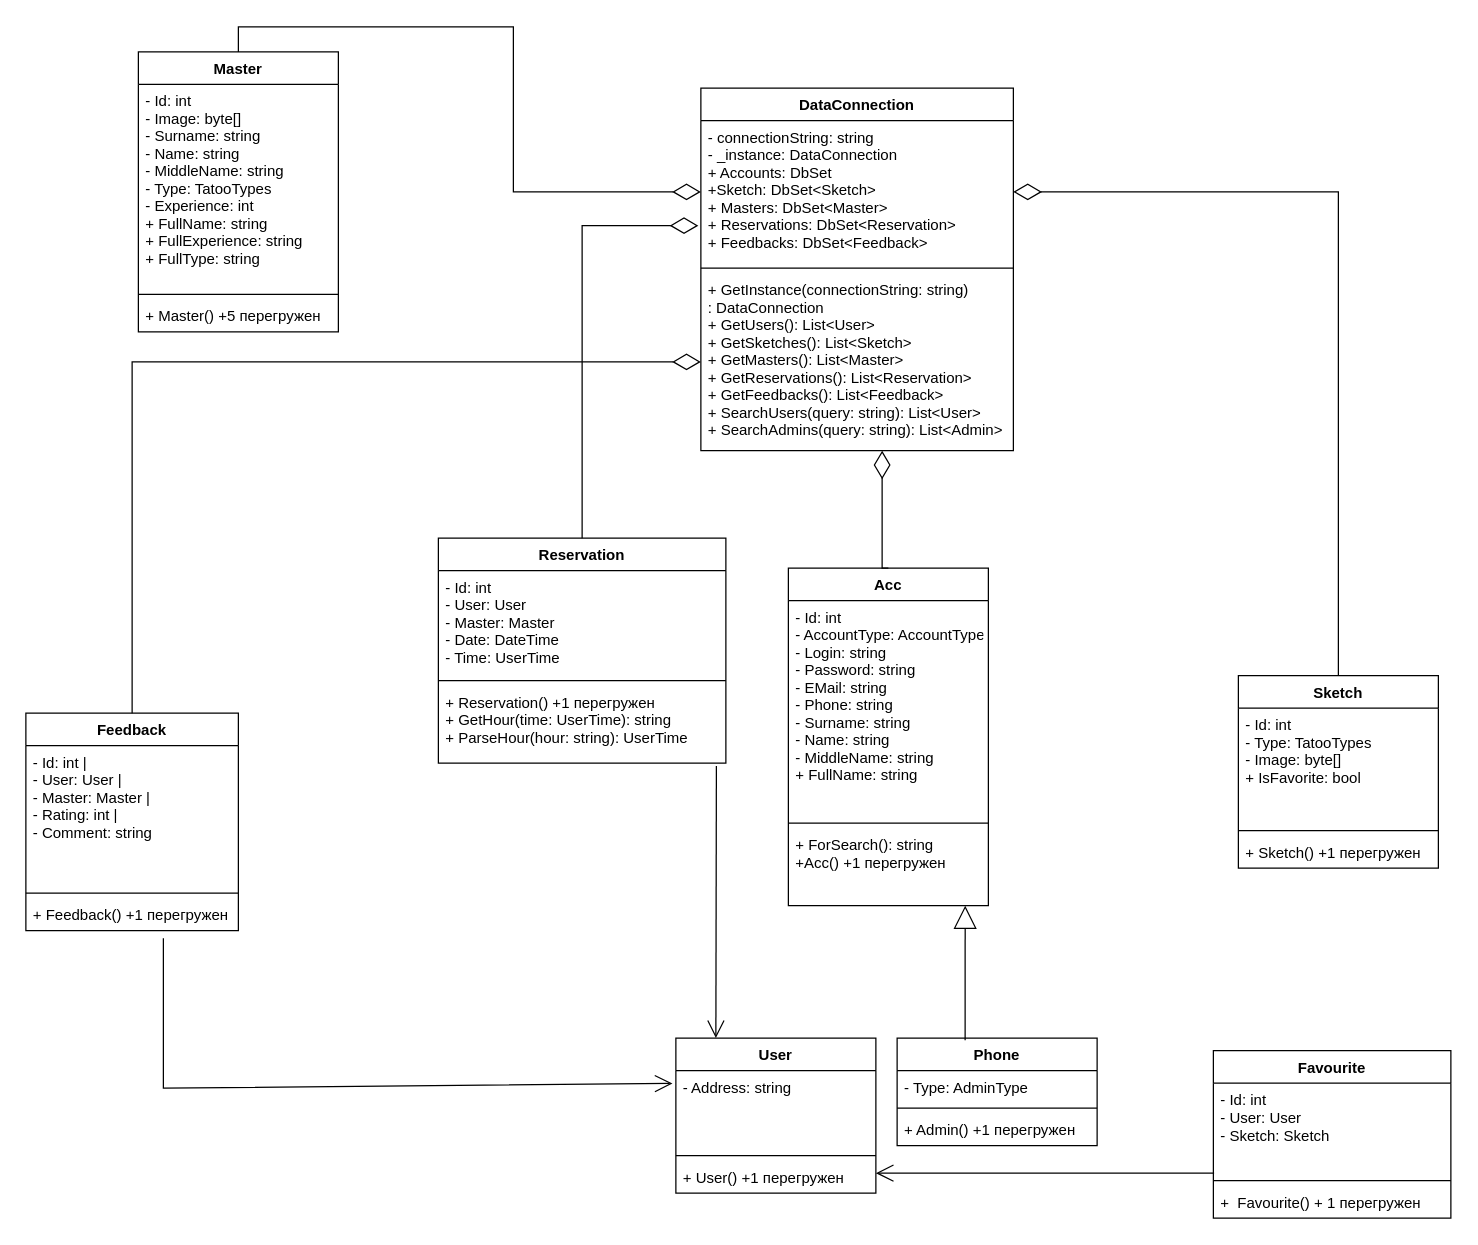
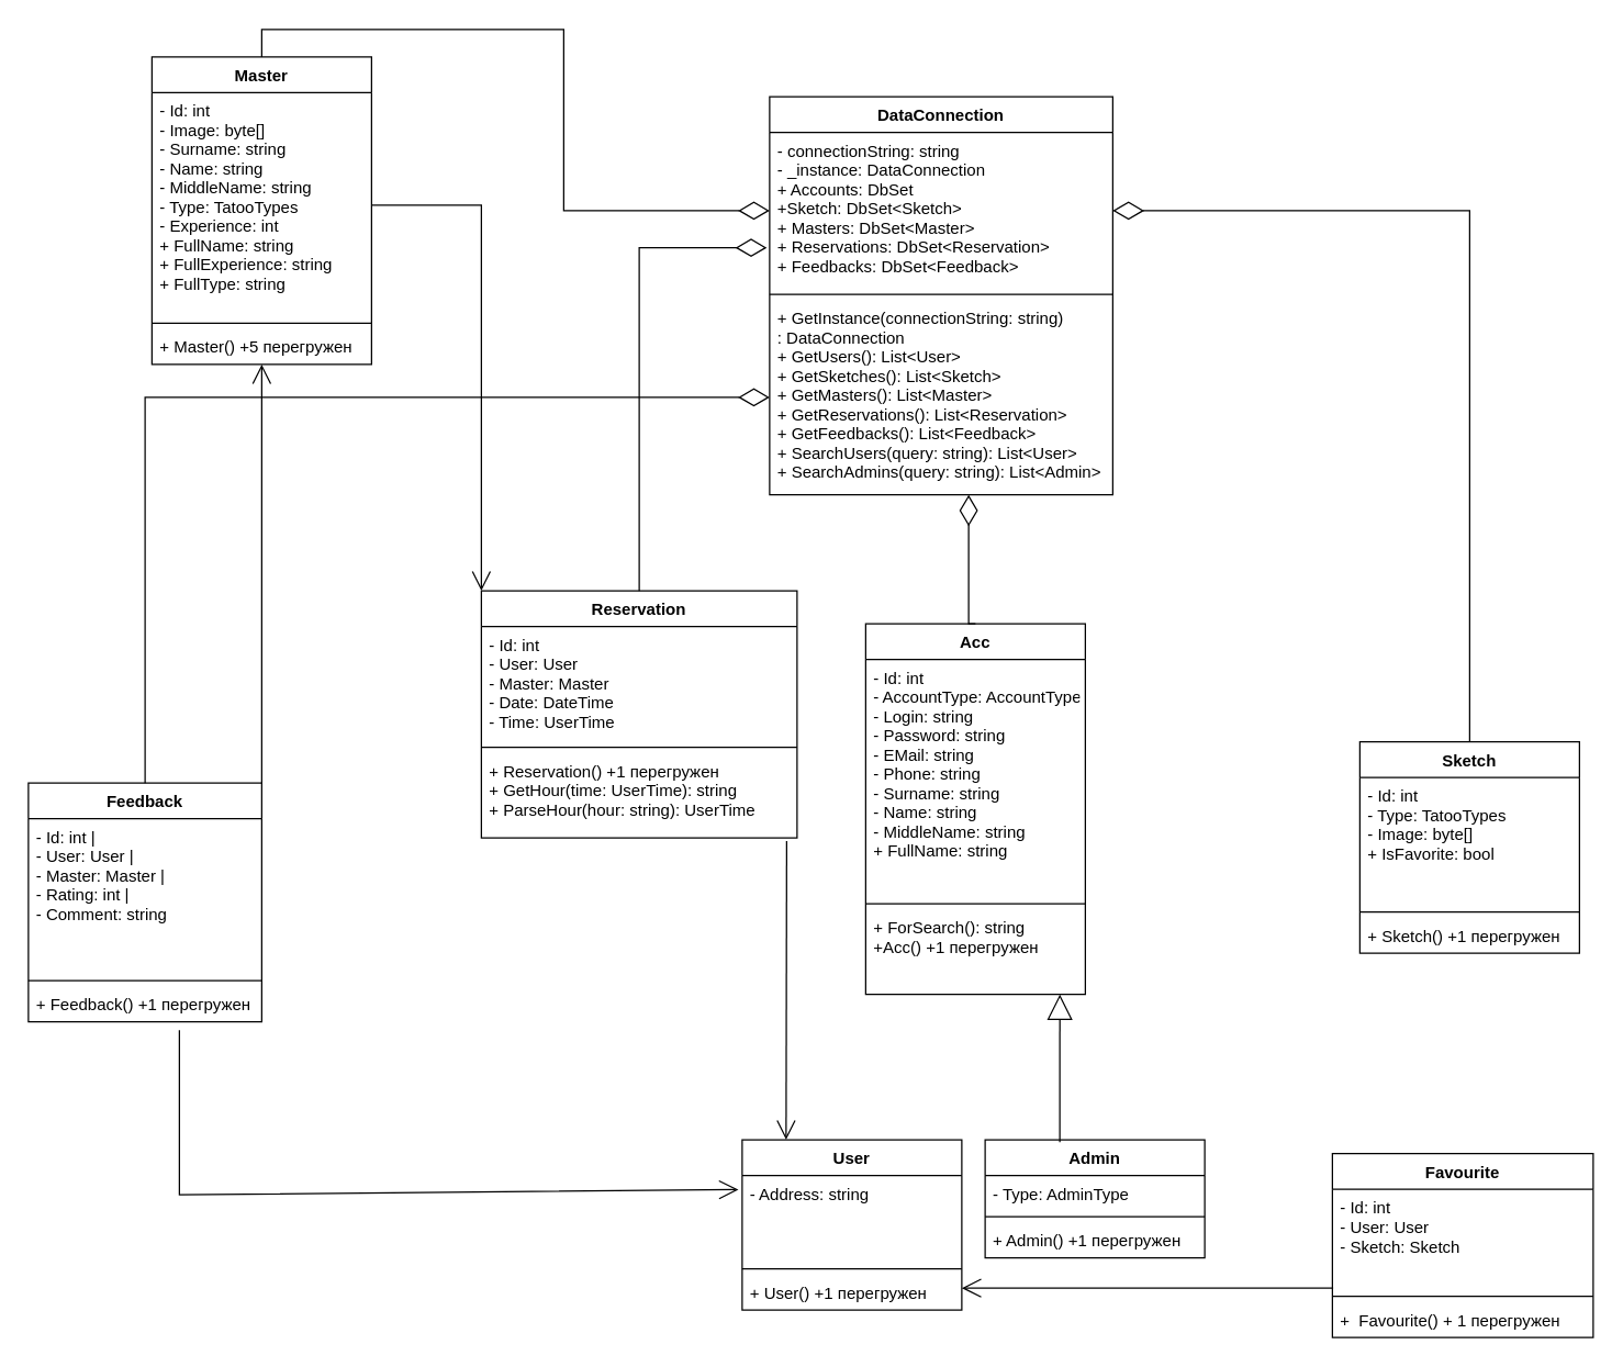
  <mxCell id="0" />
  <mxCell id="1" parent="0" />
  <mxCell id="2" value="DataConnection" style="swimlane;fontStyle=1;align=center;verticalAlign=top;childLayout=stackLayout;horizontal=1;startSize=26;horizontalStack=0;resizeParent=1;resizeParentMax=0;resizeLast=0;collapsible=1;marginBottom=0;" parent="1" vertex="1"><mxGeometry x="560" y="49" width="250" height="290" as="geometry" /></mxCell>
  <mxCell id="3" value=" - connectionString: string&#10;- _instance: DataConnection &#10;+ Accounts: DbSet&#10;+Sketch: DbSet&lt;Sketch&gt;&#10; + Masters: DbSet&lt;Master&gt;&#10;+ Reservations: DbSet&lt;Reservation&gt; &#10;+ Feedbacks: DbSet&lt;Feedback&gt; " style="text;strokeColor=none;fillColor=none;align=left;verticalAlign=top;spacingLeft=4;spacingRight=4;overflow=hidden;rotatable=0;points=[[0,0.5],[1,0.5]];portConstraint=eastwest;" parent="2" vertex="1"><mxGeometry y="26" width="250" height="114" as="geometry" /></mxCell>
  <mxCell id="4" value="" style="line;strokeWidth=1;fillColor=none;align=left;verticalAlign=middle;spacingTop=-1;spacingLeft=3;spacingRight=3;rotatable=0;labelPosition=right;points=[];portConstraint=eastwest;strokeColor=inherit;" parent="2" vertex="1"><mxGeometry y="140" width="250" height="8" as="geometry" /></mxCell>
  <mxCell id="5" value="+ GetInstance(connectionString: string)&#10;: DataConnection &#10;+ GetUsers(): List&lt;User&gt; &#10;+ GetSketches(): List&lt;Sketch&gt; &#10;+ GetMasters(): List&lt;Master&gt; &#10;+ GetReservations(): List&lt;Reservation&gt;&#10;+ GetFeedbacks(): List&lt;Feedback&gt;&#10;+ SearchUsers(query: string): List&lt;User&gt;&#10;+ SearchAdmins(query: string): List&lt;Admin&gt; " style="text;strokeColor=none;fillColor=none;align=left;verticalAlign=top;spacingLeft=4;spacingRight=4;overflow=hidden;rotatable=0;points=[[0,0.5],[1,0.5]];portConstraint=eastwest;" parent="2" vertex="1"><mxGeometry y="148" width="250" height="142" as="geometry" /></mxCell>
  <mxCell id="6" value="Reservation" style="swimlane;fontStyle=1;align=center;verticalAlign=top;childLayout=stackLayout;horizontal=1;startSize=26;horizontalStack=0;resizeParent=1;resizeParentMax=0;resizeLast=0;collapsible=1;marginBottom=0;" parent="1" vertex="1"><mxGeometry x="350" y="409" width="230" height="180" as="geometry" /></mxCell>
  <mxCell id="7" value="- Id: int &#10;- User: User &#10;- Master: Master &#10;- Date: DateTime &#10;- Time: UserTime" style="text;strokeColor=none;fillColor=none;align=left;verticalAlign=top;spacingLeft=4;spacingRight=4;overflow=hidden;rotatable=0;points=[[0,0.5],[1,0.5]];portConstraint=eastwest;" parent="6" vertex="1"><mxGeometry y="26" width="230" height="84" as="geometry" /></mxCell>
  <mxCell id="8" value="" style="line;strokeWidth=1;fillColor=none;align=left;verticalAlign=middle;spacingTop=-1;spacingLeft=3;spacingRight=3;rotatable=0;labelPosition=right;points=[];portConstraint=eastwest;strokeColor=inherit;" parent="6" vertex="1"><mxGeometry y="110" width="230" height="8" as="geometry" /></mxCell>
  <mxCell id="9" value="+ Reservation() +1 перегружен&#10;+ GetHour(time: UserTime): string &#10;+ ParseHour(hour: string): UserTime " style="text;strokeColor=none;fillColor=none;align=left;verticalAlign=top;spacingLeft=4;spacingRight=4;overflow=hidden;rotatable=0;points=[[0,0.5],[1,0.5]];portConstraint=eastwest;" parent="6" vertex="1"><mxGeometry y="118" width="230" height="62" as="geometry" /></mxCell>
  <mxCell id="10" value="Feedback" style="swimlane;fontStyle=1;align=center;verticalAlign=top;childLayout=stackLayout;horizontal=1;startSize=26;horizontalStack=0;resizeParent=1;resizeParentMax=0;resizeLast=0;collapsible=1;marginBottom=0;" parent="1" vertex="1"><mxGeometry x="20" y="549" width="170" height="174" as="geometry" /></mxCell>
  <mxCell id="11" value="- Id: int             |&#10;- User: User          |&#10;- Master: Master      |&#10;- Rating: int         |&#10;- Comment: string " style="text;strokeColor=none;fillColor=none;align=left;verticalAlign=top;spacingLeft=4;spacingRight=4;overflow=hidden;rotatable=0;points=[[0,0.5],[1,0.5]];portConstraint=eastwest;" parent="10" vertex="1"><mxGeometry y="26" width="170" height="114" as="geometry" /></mxCell>
  <mxCell id="12" value="" style="line;strokeWidth=1;fillColor=none;align=left;verticalAlign=middle;spacingTop=-1;spacingLeft=3;spacingRight=3;rotatable=0;labelPosition=right;points=[];portConstraint=eastwest;strokeColor=inherit;" parent="10" vertex="1"><mxGeometry y="140" width="170" height="8" as="geometry" /></mxCell>
  <mxCell id="13" value="+ Feedback() +1 перегружен" style="text;strokeColor=none;fillColor=none;align=left;verticalAlign=top;spacingLeft=4;spacingRight=4;overflow=hidden;rotatable=0;points=[[0,0.5],[1,0.5]];portConstraint=eastwest;" parent="10" vertex="1"><mxGeometry y="148" width="170" height="26" as="geometry" /></mxCell>
  <mxCell id="14" value="Master" style="swimlane;fontStyle=1;align=center;verticalAlign=top;childLayout=stackLayout;horizontal=1;startSize=26;horizontalStack=0;resizeParent=1;resizeParentMax=0;resizeLast=0;collapsible=1;marginBottom=0;" parent="1" vertex="1"><mxGeometry x="110" y="20" width="160" height="224" as="geometry" /></mxCell>
  <mxCell id="15" value="- Id: int &#10;- Image: byte[] &#10;- Surname: string &#10;- Name: string &#10;- MiddleName: string &#10;- Type: TatooTypes &#10;- Experience: int&#10;+ FullName: string &#10;+ FullExperience: string&#10;+ FullType: string&#10;" style="text;strokeColor=none;fillColor=none;align=left;verticalAlign=top;spacingLeft=4;spacingRight=4;overflow=hidden;rotatable=0;points=[[0,0.5],[1,0.5]];portConstraint=eastwest;" parent="14" vertex="1"><mxGeometry y="26" width="160" height="164" as="geometry" /></mxCell>
  <mxCell id="16" value="" style="line;strokeWidth=1;fillColor=none;align=left;verticalAlign=middle;spacingTop=-1;spacingLeft=3;spacingRight=3;rotatable=0;labelPosition=right;points=[];portConstraint=eastwest;strokeColor=inherit;" parent="14" vertex="1"><mxGeometry y="190" width="160" height="8" as="geometry" /></mxCell>
  <mxCell id="17" value="+ Master() +5 перегружен" style="text;strokeColor=none;fillColor=none;align=left;verticalAlign=top;spacingLeft=4;spacingRight=4;overflow=hidden;rotatable=0;points=[[0,0.5],[1,0.5]];portConstraint=eastwest;" parent="14" vertex="1"><mxGeometry y="198" width="160" height="26" as="geometry" /></mxCell>
  <mxCell id="18" value="Sketch" style="swimlane;fontStyle=1;align=center;verticalAlign=top;childLayout=stackLayout;horizontal=1;startSize=26;horizontalStack=0;resizeParent=1;resizeParentMax=0;resizeLast=0;collapsible=1;marginBottom=0;" parent="1" vertex="1"><mxGeometry x="990" y="519" width="160" height="154" as="geometry" /></mxCell>
  <mxCell id="19" value="- Id: int &#10;- Type: TatooTypes&#10;- Image: byte[]&#10;+ IsFavorite: bool" style="text;strokeColor=none;fillColor=none;align=left;verticalAlign=top;spacingLeft=4;spacingRight=4;overflow=hidden;rotatable=0;points=[[0,0.5],[1,0.5]];portConstraint=eastwest;" parent="18" vertex="1"><mxGeometry y="26" width="160" height="94" as="geometry" /></mxCell>
  <mxCell id="20" value="" style="line;strokeWidth=1;fillColor=none;align=left;verticalAlign=middle;spacingTop=-1;spacingLeft=3;spacingRight=3;rotatable=0;labelPosition=right;points=[];portConstraint=eastwest;strokeColor=inherit;" parent="18" vertex="1"><mxGeometry y="120" width="160" height="8" as="geometry" /></mxCell>
  <mxCell id="21" value="+ Sketch() +1 перегружен" style="text;strokeColor=none;fillColor=none;align=left;verticalAlign=top;spacingLeft=4;spacingRight=4;overflow=hidden;rotatable=0;points=[[0,0.5],[1,0.5]];portConstraint=eastwest;" parent="18" vertex="1"><mxGeometry y="128" width="160" height="26" as="geometry" /></mxCell>
  <mxCell id="22" value="Acc" style="swimlane;fontStyle=1;align=center;verticalAlign=top;childLayout=stackLayout;horizontal=1;startSize=26;horizontalStack=0;resizeParent=1;resizeParentMax=0;resizeLast=0;collapsible=1;marginBottom=0;" parent="1" vertex="1"><mxGeometry x="630" y="433" width="160" height="270" as="geometry" /></mxCell>
  <mxCell id="23" value="- Id: int &#10;- AccountType: AccountType &#10;- Login: string &#10;- Password: string &#10;- EMail: string &#10;- Phone: string &#10;- Surname: string &#10;- Name: string &#10;- MiddleName: string&#10;+ FullName: string" style="text;strokeColor=none;fillColor=none;align=left;verticalAlign=top;spacingLeft=4;spacingRight=4;overflow=hidden;rotatable=0;points=[[0,0.5],[1,0.5]];portConstraint=eastwest;" parent="22" vertex="1"><mxGeometry y="26" width="160" height="174" as="geometry" /></mxCell>
  <mxCell id="24" value="" style="line;strokeWidth=1;fillColor=none;align=left;verticalAlign=middle;spacingTop=-1;spacingLeft=3;spacingRight=3;rotatable=0;labelPosition=right;points=[];portConstraint=eastwest;strokeColor=inherit;" parent="22" vertex="1"><mxGeometry y="200" width="160" height="8" as="geometry" /></mxCell>
  <mxCell id="25" value="+ ForSearch(): string&#10;+Acc() +1 перегружен" style="text;strokeColor=none;fillColor=none;align=left;verticalAlign=top;spacingLeft=4;spacingRight=4;overflow=hidden;rotatable=0;points=[[0,0.5],[1,0.5]];portConstraint=eastwest;" parent="22" vertex="1"><mxGeometry y="208" width="160" height="62" as="geometry" /></mxCell>
  <mxCell id="26" value="User" style="swimlane;fontStyle=1;align=center;verticalAlign=top;childLayout=stackLayout;horizontal=1;startSize=26;horizontalStack=0;resizeParent=1;resizeParentMax=0;resizeLast=0;collapsible=1;marginBottom=0;" parent="1" vertex="1"><mxGeometry x="540" y="809" width="160" height="124" as="geometry" /></mxCell>
  <mxCell id="27" value="- Address: string &#10;" style="text;strokeColor=none;fillColor=none;align=left;verticalAlign=top;spacingLeft=4;spacingRight=4;overflow=hidden;rotatable=0;points=[[0,0.5],[1,0.5]];portConstraint=eastwest;" parent="26" vertex="1"><mxGeometry y="26" width="160" height="64" as="geometry" /></mxCell>
  <mxCell id="28" value="" style="line;strokeWidth=1;fillColor=none;align=left;verticalAlign=middle;spacingTop=-1;spacingLeft=3;spacingRight=3;rotatable=0;labelPosition=right;points=[];portConstraint=eastwest;strokeColor=inherit;" parent="26" vertex="1"><mxGeometry y="90" width="160" height="8" as="geometry" /></mxCell>
  <mxCell id="29" value="+ User() +1 перегружен" style="text;strokeColor=none;fillColor=none;align=left;verticalAlign=top;spacingLeft=4;spacingRight=4;overflow=hidden;rotatable=0;points=[[0,0.5],[1,0.5]];portConstraint=eastwest;" parent="26" vertex="1"><mxGeometry y="98" width="160" height="26" as="geometry" /></mxCell>
- <mxCell id="30" value="Phone" style="swimlane;fontStyle=1;align=center;verticalAlign=top;childLayout=stackLayout;horizontal=1;startSize=26;horizontalStack=0;resizeParent=1;resizeParentMax=0;resizeLast=0;collapsible=1;marginBottom=0;" parent="1" vertex="1"><mxGeometry x="717" y="809" width="160" height="86" as="geometry" /></mxCell>
+ <mxCell id="30" value="Admin" style="swimlane;fontStyle=1;align=center;verticalAlign=top;childLayout=stackLayout;horizontal=1;startSize=26;horizontalStack=0;resizeParent=1;resizeParentMax=0;resizeLast=0;collapsible=1;marginBottom=0;" parent="1" vertex="1"><mxGeometry x="717" y="809" width="160" height="86" as="geometry" /></mxCell>
  <mxCell id="31" value=" - Type: AdminType " style="text;strokeColor=none;fillColor=none;align=left;verticalAlign=top;spacingLeft=4;spacingRight=4;overflow=hidden;rotatable=0;points=[[0,0.5],[1,0.5]];portConstraint=eastwest;" parent="30" vertex="1"><mxGeometry y="26" width="160" height="26" as="geometry" /></mxCell>
  <mxCell id="32" value="" style="line;strokeWidth=1;fillColor=none;align=left;verticalAlign=middle;spacingTop=-1;spacingLeft=3;spacingRight=3;rotatable=0;labelPosition=right;points=[];portConstraint=eastwest;strokeColor=inherit;" parent="30" vertex="1"><mxGeometry y="52" width="160" height="8" as="geometry" /></mxCell>
  <mxCell id="33" value="+ Admin() +1 перегружен" style="text;strokeColor=none;fillColor=none;align=left;verticalAlign=top;spacingLeft=4;spacingRight=4;overflow=hidden;rotatable=0;points=[[0,0.5],[1,0.5]];portConstraint=eastwest;" parent="30" vertex="1"><mxGeometry y="60" width="160" height="26" as="geometry" /></mxCell>
  <mxCell id="34" value="" style="endArrow=block;endSize=16;endFill=0;html=1;rounded=0;exitX=0.34;exitY=0.019;exitDx=0;exitDy=0;entryX=0.884;entryY=1;entryDx=0;entryDy=0;exitPerimeter=0;entryPerimeter=0;" parent="1" source="30" target="25" edge="1"><mxGeometry width="160" relative="1" as="geometry"><mxPoint x="419" y="709" as="sourcePoint" /><mxPoint x="499" y="608" as="targetPoint" /></mxGeometry></mxCell>
+ <mxCell id="35" value="" style="endArrow=open;endFill=1;endSize=12;html=1;rounded=0;exitX=1;exitY=0.5;exitDx=0;exitDy=0;entryX=0;entryY=0;entryDx=0;entryDy=0;" parent="1" source="15" target="6" edge="1"><mxGeometry width="160" relative="1" as="geometry"><mxPoint x="350" y="189" as="sourcePoint" /><mxPoint x="300" y="419" as="targetPoint" /><Array as="points"><mxPoint x="350" y="128" /></Array></mxGeometry></mxCell>
  <mxCell id="36" value="" style="endArrow=open;endFill=1;endSize=12;html=1;rounded=0;exitX=0.967;exitY=1.036;exitDx=0;exitDy=0;exitPerimeter=0;" parent="1" source="9" edge="1"><mxGeometry width="160" relative="1" as="geometry"><mxPoint x="470" y="129" as="sourcePoint" /><mxPoint x="572" y="809" as="targetPoint" /></mxGeometry></mxCell>
+ <mxCell id="37" value="" style="endArrow=open;endFill=1;endSize=12;html=1;rounded=0;exitX=1;exitY=0;exitDx=0;exitDy=0;" parent="1" source="10" target="17" edge="1"><mxGeometry width="160" relative="1" as="geometry"><mxPoint x="350" y="419" as="sourcePoint" /><mxPoint x="300" y="49" as="targetPoint" /></mxGeometry></mxCell>
  <mxCell id="38" style="edgeStyle=orthogonalEdgeStyle;rounded=0;orthogonalLoop=1;jettySize=auto;html=1;fontFamily=Helvetica;fontSize=12;fontColor=default;endArrow=diamondThin;endFill=0;endSize=20;exitX=0.5;exitY=0;exitDx=0;exitDy=0;entryX=1;entryY=0.5;entryDx=0;entryDy=0;" parent="1" source="18" target="3" edge="1"><mxGeometry relative="1" as="geometry"><mxPoint x="1040" y="559" as="sourcePoint" /><mxPoint x="1310" y="39" as="targetPoint" /></mxGeometry></mxCell>
  <mxCell id="39" style="edgeStyle=orthogonalEdgeStyle;rounded=0;orthogonalLoop=1;jettySize=auto;html=1;fontFamily=Helvetica;fontSize=12;fontColor=default;endArrow=diamondThin;endFill=0;endSize=20;exitX=0.5;exitY=0;exitDx=0;exitDy=0;" parent="1" source="22" target="5" edge="1"><mxGeometry relative="1" as="geometry"><mxPoint x="1050" y="569" as="sourcePoint" /><mxPoint x="1130" y="495" as="targetPoint" /><Array as="points"><mxPoint x="705" y="433" /></Array></mxGeometry></mxCell>
  <mxCell id="40" style="edgeStyle=orthogonalEdgeStyle;rounded=0;orthogonalLoop=1;jettySize=auto;html=1;entryX=-0.008;entryY=0.737;entryDx=0;entryDy=0;fontFamily=Helvetica;fontSize=12;fontColor=default;endArrow=diamondThin;endFill=0;endSize=20;entryPerimeter=0;exitX=0.5;exitY=0;exitDx=0;exitDy=0;" parent="1" source="6" target="3" edge="1"><mxGeometry relative="1" as="geometry"><mxPoint x="1060" y="579" as="sourcePoint" /><mxPoint x="1140" y="505" as="targetPoint" /></mxGeometry></mxCell>
  <mxCell id="41" style="edgeStyle=orthogonalEdgeStyle;rounded=0;orthogonalLoop=1;jettySize=auto;html=1;entryX=0;entryY=0.5;entryDx=0;entryDy=0;fontFamily=Helvetica;fontSize=12;fontColor=default;endArrow=diamondThin;endFill=0;endSize=20;exitX=0.5;exitY=0;exitDx=0;exitDy=0;" parent="1" source="14" target="3" edge="1"><mxGeometry relative="1" as="geometry"><mxPoint x="1070" y="589" as="sourcePoint" /><mxPoint x="1150" y="515" as="targetPoint" /></mxGeometry></mxCell>
  <mxCell id="42" style="edgeStyle=orthogonalEdgeStyle;rounded=0;orthogonalLoop=1;jettySize=auto;html=1;entryX=0;entryY=0.5;entryDx=0;entryDy=0;fontFamily=Helvetica;fontSize=12;fontColor=default;endArrow=diamondThin;endFill=0;endSize=20;exitX=0.5;exitY=0;exitDx=0;exitDy=0;" parent="1" source="10" target="5" edge="1"><mxGeometry relative="1" as="geometry"><mxPoint x="1080" y="599" as="sourcePoint" /><mxPoint x="1160" y="525" as="targetPoint" /></mxGeometry></mxCell>
  <mxCell id="43" value="Favourite" style="swimlane;fontStyle=1;align=center;verticalAlign=top;childLayout=stackLayout;horizontal=1;startSize=26;horizontalStack=0;resizeParent=1;resizeParentMax=0;resizeLast=0;collapsible=1;marginBottom=0;whiteSpace=wrap;html=1;" vertex="1" parent="1"><mxGeometry x="970" y="819" width="190" height="134" as="geometry" /></mxCell>
  <mxCell id="44" value=" - Id: int&amp;nbsp;&lt;br&gt;- User: User&lt;br&gt;- Sketch: Sketch" style="text;strokeColor=none;fillColor=none;align=left;verticalAlign=top;spacingLeft=4;spacingRight=4;overflow=hidden;rotatable=0;points=[[0,0.5],[1,0.5]];portConstraint=eastwest;whiteSpace=wrap;html=1;" vertex="1" parent="43"><mxGeometry y="26" width="190" height="74" as="geometry" /></mxCell>
  <mxCell id="45" value="" style="line;strokeWidth=1;fillColor=none;align=left;verticalAlign=middle;spacingTop=-1;spacingLeft=3;spacingRight=3;rotatable=0;labelPosition=right;points=[];portConstraint=eastwest;strokeColor=inherit;" vertex="1" parent="43"><mxGeometry y="100" width="190" height="8" as="geometry" /></mxCell>
  <mxCell id="46" value="+&amp;nbsp; Favourite() + 1 перегружен" style="text;strokeColor=none;fillColor=none;align=left;verticalAlign=top;spacingLeft=4;spacingRight=4;overflow=hidden;rotatable=0;points=[[0,0.5],[1,0.5]];portConstraint=eastwest;whiteSpace=wrap;html=1;" vertex="1" parent="43"><mxGeometry y="108" width="190" height="26" as="geometry" /></mxCell>
  <mxCell id="47" value="" style="endArrow=open;endFill=1;endSize=12;html=1;rounded=0;entryX=-0.017;entryY=0.16;entryDx=0;entryDy=0;entryPerimeter=0;" edge="1" parent="1" target="27"><mxGeometry width="160" relative="1" as="geometry"><mxPoint x="130" y="729" as="sourcePoint" /><mxPoint x="430" y="760.333" as="targetPoint" /><Array as="points"><mxPoint x="130" y="849" /></Array></mxGeometry></mxCell>
  <mxCell id="48" value="" style="endArrow=open;endFill=1;endSize=12;html=1;rounded=0;exitX=0.003;exitY=0.973;exitDx=0;exitDy=0;exitPerimeter=0;" edge="1" parent="1" source="44"><mxGeometry width="160" relative="1" as="geometry"><mxPoint x="1190" y="969" as="sourcePoint" /><mxPoint x="700" y="917" as="targetPoint" /><Array as="points" /></mxGeometry></mxCell>
